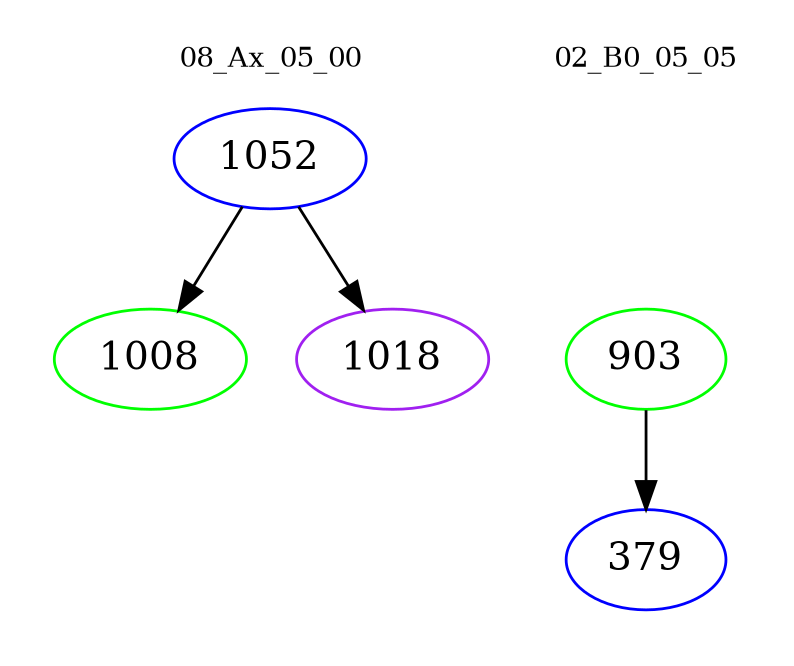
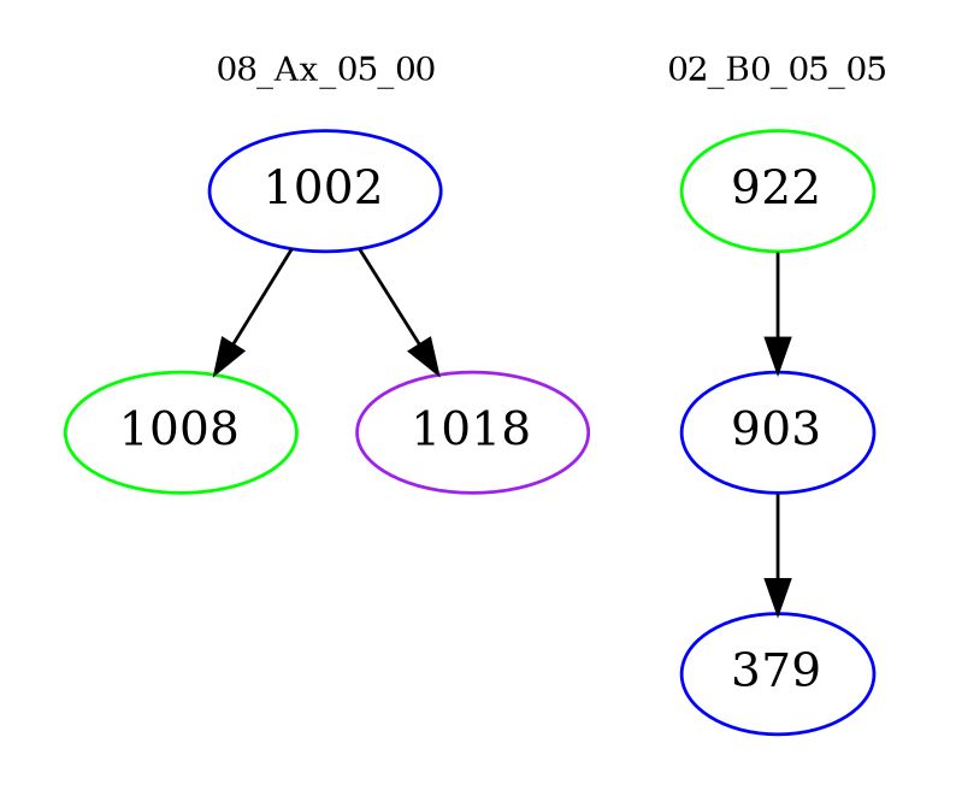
  digraph {
    node [color=blue]
    edge [color=black]
    n1 [color=green label=1008]
-   n2 [label=1052]
+   n2 [label=1002]
    n3 [color=purple label=1018]
-   n5 [color=green label=903]
+   n4 [color=green label=922]
+   n5 [label=903]
    n6 [label=379]
    subgraph cluster_1 {
      color=white
      fontsize=10
      label="08_Ax_05_00"
      n1
      n2
      n3
    }
    subgraph cluster_2 {
      color=white
      fontsize=10
      label="02_B0_05_05"
+     n4
      n5
      n6
    }
    n2 -> n1
    n2 -> n3
+   n4 -> n5
    n5 -> n6
  }
